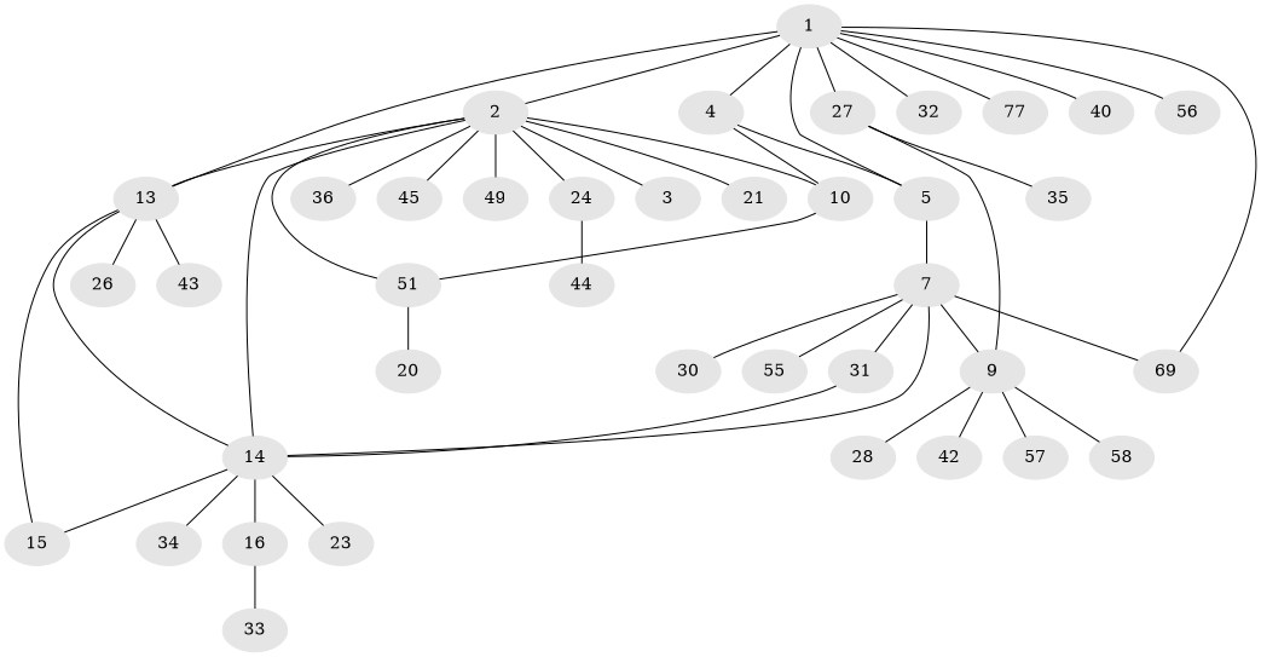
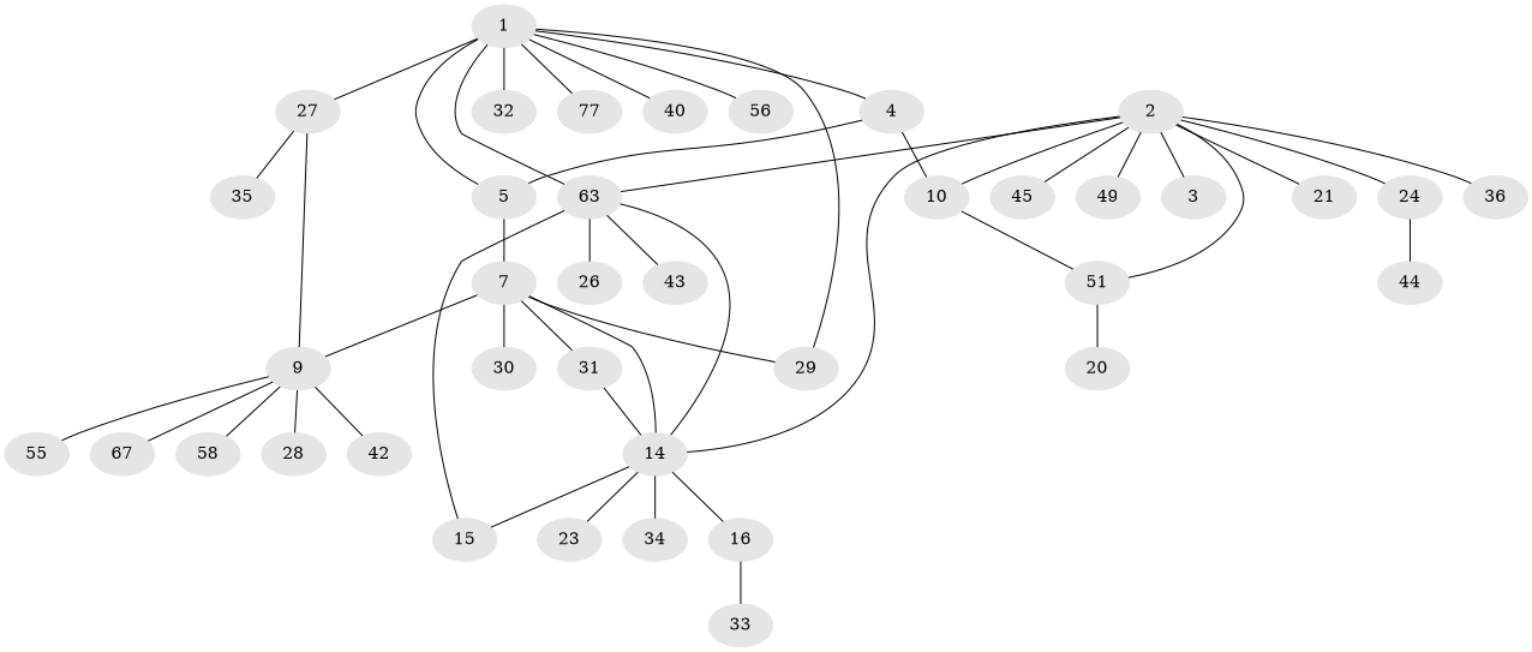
  graph {
    node [color=gray90 style=filled]
    1 [super="+6"]
    2 [super="+12"]
    4 [super="+51+18"]
    5
-   13 [super="+22+19+46+50+59"]
+   13 [super="+22+19+46+50+59" label=63]
    27
    32 [super="+41"]
    n8 [label=77]
    40
    n10 [label=56]
-   29 [label=69]
+   29
    3 [super="+17"]
    10 [super="+52"]
    n14 [label=51 super="+47+39+25"]
    14
    21
    24
    36
    45 [super="+63"]
    49
    7 [super="+8"]
    15 [super="+64"]
    26
    43
    9
    35
    30
    31 [super="+54"]
    28
    42
    55
-   57
+   57 [label=67]
    58
    20
    16
    23
    34 [super="+60+48"]
    44
    33
-   1 -- 2
    1 -- 4
    1 -- 5
    1 -- 13 [weight=3]
    1 -- 27
    1 -- 32
    1 -- n8
    1 -- 40
    1 -- n10
    1 -- 29
    2 -- 13
    2 -- 3
    2 -- 10
    2 -- n14
    2 -- 14
    2 -- 21
    2 -- 24
    2 -- 36
    2 -- 45
    2 -- 49
    4 -- 5
    4 -- 10
    5 -- 7
    13 -- 14
    13 -- 15
    13 -- 26
    13 -- 43
    27 -- 9
    27 -- 35
    10 -- n14
    n14 -- 20
    14 -- 15
    14 -- 16
    14 -- 23
    14 -- 34
    24 -- 44
    7 -- 29
    7 -- 14
    7 -- 9 [weight=2]
    7 -- 30
    7 -- 31
    9 -- 28
    9 -- 42
-   7 -- 55
+   9 -- 55
    9 -- 57
    9 -- 58
    31 -- 14
    16 -- 33
  }
